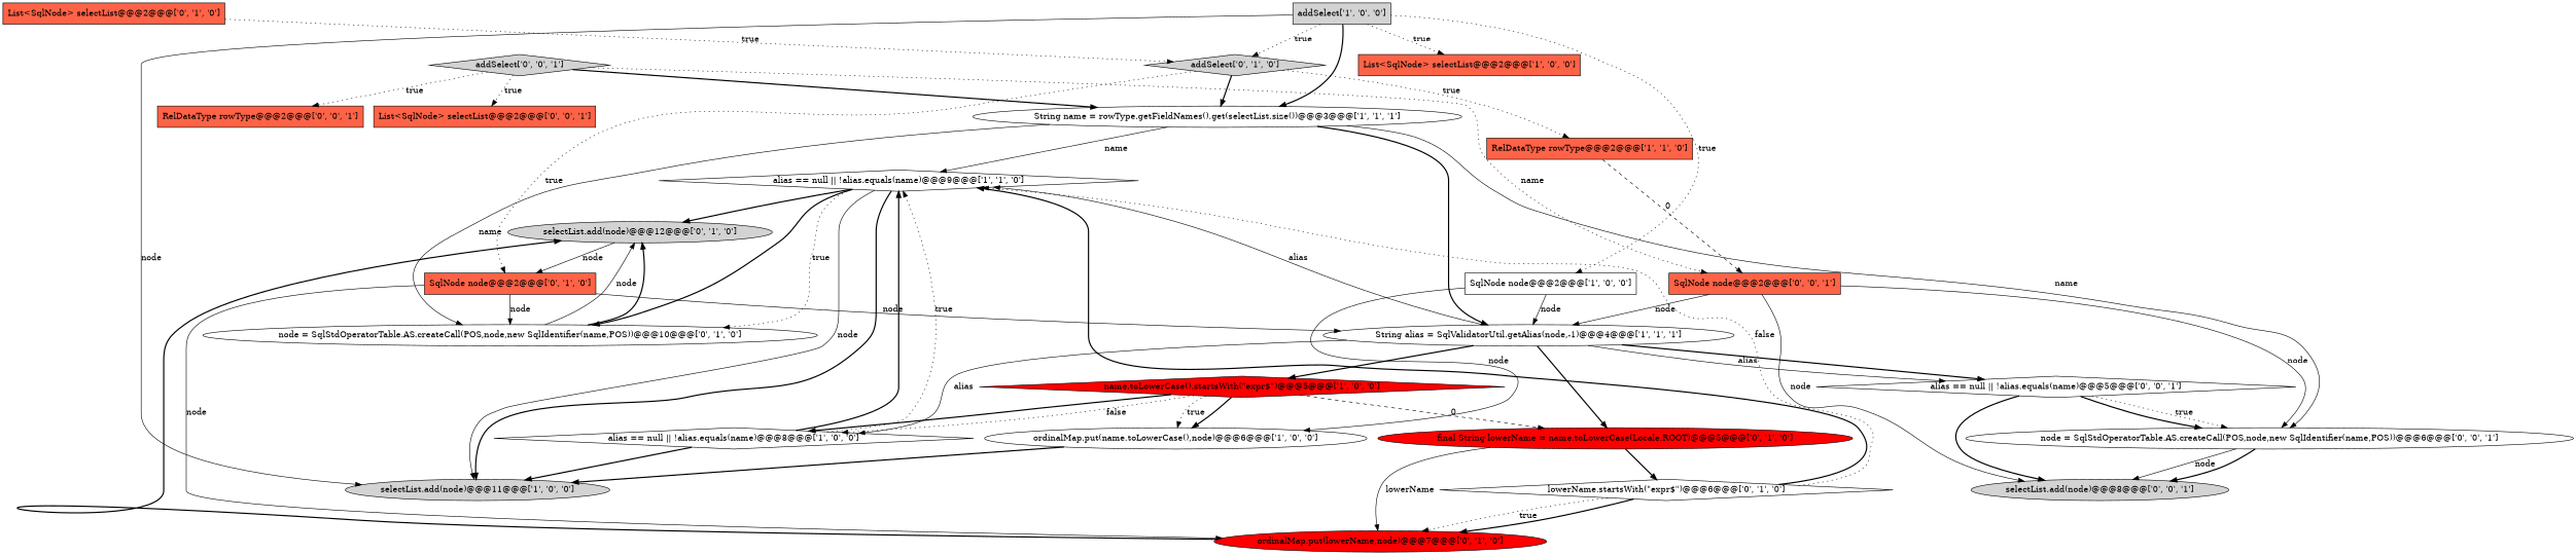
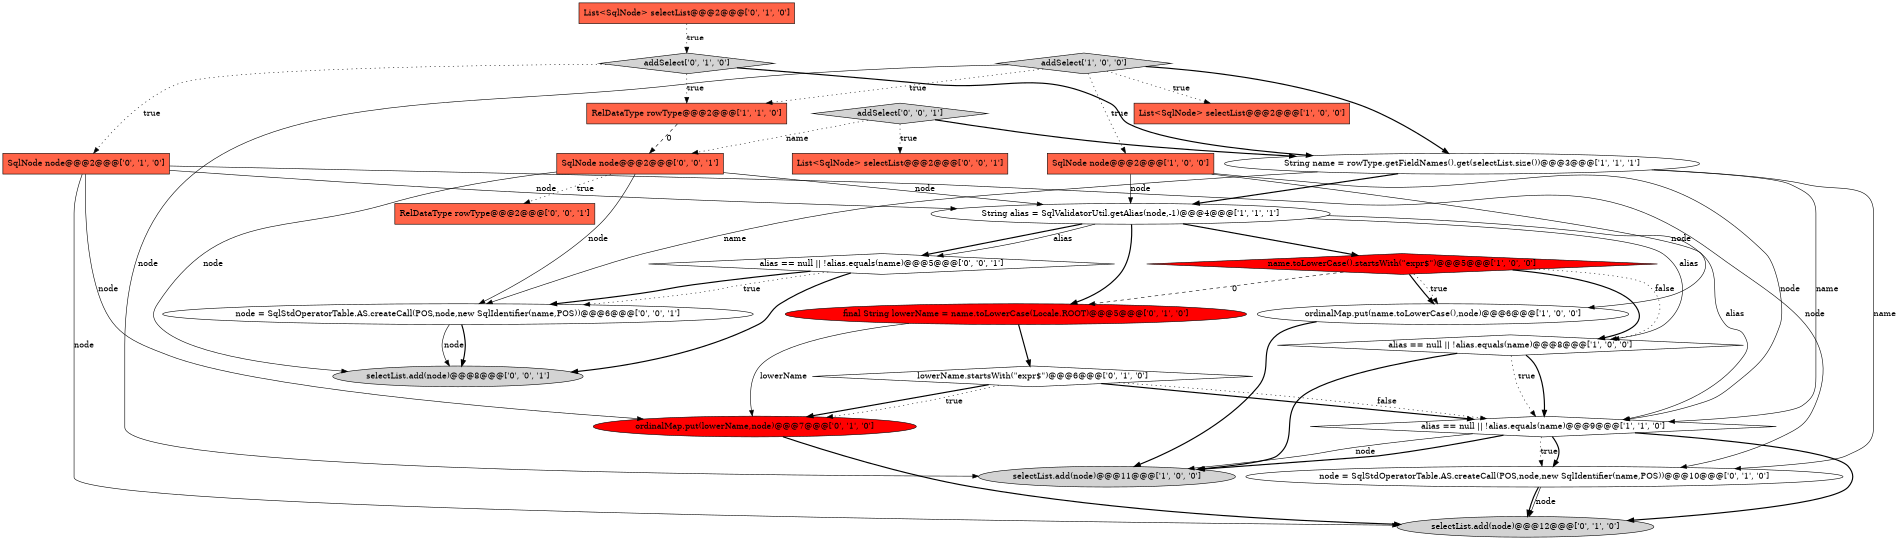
  digraph {
    node [fillcolor=white shape=ellipse style=filled]
    edge [style=bold]
    n1 [fillcolor=tomato label="List<SqlNode> selectList@@@2@@@['1', '0', '0']" shape=box]
    n2 [fillcolor=red label="final String lowerName = name.toLowerCase(Locale.ROOT)@@@5@@@['0', '1', '0']"]
    n3 [label="lowerName.startsWith(\"expr$\")@@@6@@@['0', '1', '0']" shape=diamond]
    n4 [fillcolor=red label="ordinalMap.put(lowerName,node)@@@7@@@['0', '1', '0']"]
    n5 [label="alias == null || !alias.equals(name)@@@9@@@['1', '1', '0']" shape=diamond]
    n6 [fillcolor=lightgray label="selectList.add(node)@@@12@@@['0', '1', '0']"]
    n7 [fillcolor=tomato label="SqlNode node@@@2@@@['0', '0', '1']" shape=box]
    n8 [fillcolor=lightgray label="selectList.add(node)@@@8@@@['0', '0', '1']"]
    n9 [label="node = SqlStdOperatorTable.AS.createCall(POS,node,new SqlIdentifier(name,POS))@@@6@@@['0', '0', '1']"]
    n10 [label="String alias = SqlValidatorUtil.getAlias(node,-1)@@@4@@@['1', '1', '1']"]
    n11 [fillcolor=red label="name.toLowerCase().startsWith(\"expr$\")@@@5@@@['1', '0', '0']" shape=diamond]
    n12 [label="alias == null || !alias.equals(name)@@@8@@@['1', '0', '0']" shape=diamond]
    n13 [label="alias == null || !alias.equals(name)@@@5@@@['0', '0', '1']" shape=diamond]
    n14 [label="node = SqlStdOperatorTable.AS.createCall(POS,node,new SqlIdentifier(name,POS))@@@10@@@['0', '1', '0']"]
    n15 [fillcolor=lightgray label="selectList.add(node)@@@11@@@['1', '0', '0']"]
    n16 [label="ordinalMap.put(name.toLowerCase(),node)@@@6@@@['1', '0', '0']"]
    n17 [label="String name = rowType.getFieldNames().get(selectList.size())@@@3@@@['1', '1', '1']"]
    n18 [fillcolor=tomato label="List<SqlNode> selectList@@@2@@@['0', '1', '0']" shape=box]
    n19 [fillcolor=lightgray label="addSelect['0', '1', '0']" shape=diamond]
-   n20 [fillcolor=lightgray label="addSelect['1', '0', '0']" shape=box]
+   n20 [fillcolor=lightgray label="addSelect['1', '0', '0']" shape=diamond]
    n21 [fillcolor=tomato label="RelDataType rowType@@@2@@@['1', '1', '0']" shape=box]
-   n22 [label="SqlNode node@@@2@@@['1', '0', '0']" shape=box]
+   n22 [fillcolor=tomato label="SqlNode node@@@2@@@['1', '0', '0']" shape=box]
    n23 [fillcolor=tomato label="RelDataType rowType@@@2@@@['0', '0', '1']" shape=box]
    n24 [fillcolor=lightgray label="addSelect['0', '0', '1']" shape=diamond]
    n25 [fillcolor=tomato label="List<SqlNode> selectList@@@2@@@['0', '0', '1']" shape=box]
    n26 [fillcolor=tomato label="SqlNode node@@@2@@@['0', '1', '0']" shape=box]
    n2 -> n3
    n2 -> n4 [label=lowerName style=solid]
    n3 -> n4
    n3 -> n4 [label=true style=dotted]
    n3 -> n5
    n3 -> n5 [label=false style=dotted]
    n4 -> n6
    n5 -> n6
    n5 -> n14 [label=true style=dotted]
    n5 -> n14
    n5 -> n15
    n5 -> n15 [label="node" style=solid]
    n7 -> n8 [label="node" style=solid]
    n7 -> n9 [label="node" style=solid]
    n7 -> n10 [label="node" style=solid]
    n9 -> n8 [label="node" style=solid]
    n9 -> n8
    n10 -> n2
    n10 -> n5 [label=alias style=solid]
    n10 -> n11
    n10 -> n12 [label=alias style=solid]
    n10 -> n13
    n10 -> n13 [label=alias style=solid]
    n11 -> n2 [label=0 style=dashed]
    n11 -> n12 [label=false style=dotted]
    n11 -> n12
    n11 -> n16
    n11 -> n16 [label=true style=dotted]
    n12 -> n5 [label=true style=dotted]
    n12 -> n5
    n12 -> n15
    n13 -> n8
    n13 -> n9 [label=true style=dotted]
    n13 -> n9
    n14 -> n6
    n14 -> n6 [label="node" style=solid]
    n16 -> n15
    n17 -> n5 [label=name style=solid]
    n17 -> n9 [label=name style=solid]
    n17 -> n10
    n17 -> n14 [label=name style=solid]
    n18 -> n19 [label=true style=dotted]
    n19 -> n17
    n19 -> n21 [label=true style=dotted]
    n19 -> n26 [label=true style=dotted]
    n20 -> n1 [label=true style=dotted]
    n20 -> n15 [label="node" style=solid]
    n20 -> n17
-   n20 -> n19 [label=true style=dotted]
+   n20 -> n21 [label=true style=dotted]
    n20 -> n22 [label=true style=dotted]
    n21 -> n7 [label=0 style=dashed]
+   n22 -> n5 [label="node" style=solid]
    n22 -> n10 [label="node" style=solid]
    n22 -> n16 [label="node" style=solid]
    n24 -> n7 [label=name style=dotted]
    n24 -> n17
-   n24 -> n23 [label=true style=dotted]
+   n7 -> n23 [label=true style=dotted]
    n24 -> n25 [label=true style=dotted]
    n26 -> n4 [label="node" style=solid]
-   n6 -> n26 [label="node" style=solid]
+   n26 -> n6 [label="node" style=solid]
    n26 -> n10 [label="node" style=solid]
    n26 -> n14 [label="node" style=solid]
  }
